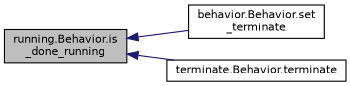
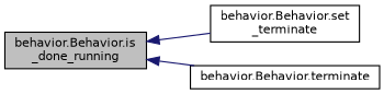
  digraph {
    rankdir=LR
    node [color=black fillcolor=white fontname=Helvetica fontsize=10 shape=record style=filled]
    edge [color=midnightblue dir=back fontname=Helvetica fontsize=10 labelfontname=Helvetica labelfontsize=10 style=solid]
-   n1 [fillcolor=grey75 fontcolor=black height=0.2 label="running.Behavior.is\l_done_running" width=0.4]
+   n1 [fillcolor=grey75 fontcolor=black height=0.2 label="behavior.Behavior.is\l_done_running" width=0.4]
    n2 [height=0.2 label="behavior.Behavior.set\l_terminate" width=0.4]
-   n3 [height=0.2 label="terminate.Behavior.terminate" width=0.4]
+   n3 [height=0.2 label="behavior.Behavior.terminate" width=0.4]
    n1 -> n2
    n1 -> n3
  }
